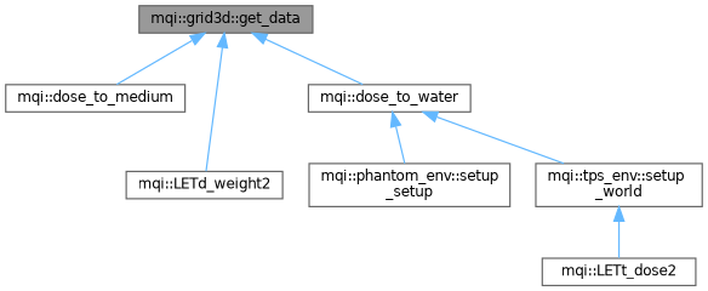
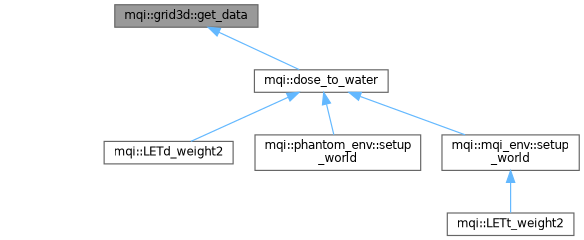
  digraph {
    rankdir=TB
    node [color=grey40 fillcolor=white fontname=Helvetica fontsize=10 shape=box style=filled]
    edge [color=steelblue1 dir=back fontname=Helvetica fontsize=10 labelfontname=Helvetica labelfontsize=10 style=solid]
    n1 [color=gray40 fillcolor=grey60 fontcolor=black height=0.2 label="mqi::grid3d::get_data" width=0.4]
-   n2 [height=0.2 label="mqi::dose_to_medium" width=0.4]
    n3 [height=0.2 label="mqi::dose_to_water" width=0.4]
    n4 [height=0.2 label="mqi::LETd_weight2" width=0.4]
-   n5 [height=0.2 label="mqi::phantom_env::setup\l_setup" width=0.4]
-   n6 [height=0.2 label="mqi::tps_env::setup\l_world" width=0.4]
-   n7 [height=0.2 label="mqi::LETt_dose2" width=0.4]
-   n1 -> n2
+   n5 [height=0.2 label="mqi::phantom_env::setup\l_world" width=0.4]
+   n6 [height=0.2 label="mqi::mqi_env::setup\l_world" width=0.4]
+   n7 [height=0.2 label="mqi::LETt_weight2" width=0.4]
    n1 -> n3
-   n1 -> n4
+   n3 -> n4
    n3 -> n5
    n3 -> n6
    n6 -> n7
  }
